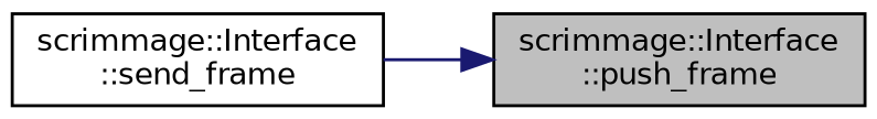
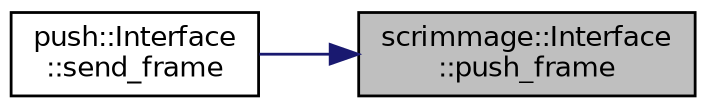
  digraph {
    rankdir=RL
    node [color=black fontname=Helvetica fontsize=10 shape=record style=filled]
    n1 [fillcolor=grey75 fontcolor=black height=0.2 label="scrimmage::Interface\l::push_frame" width=0.4]
-   n2 [fillcolor=white height=0.2 label="scrimmage::Interface\l::send_frame" width=0.4]
+   n2 [fillcolor=white height=0.2 label="push::Interface\l::send_frame" width=0.4]
    n1 -> n2 [color=midnightblue dir=back fontname=Helvetica fontsize=10 labelfontname=Helvetica labelfontsize=10 style=solid]
  }
